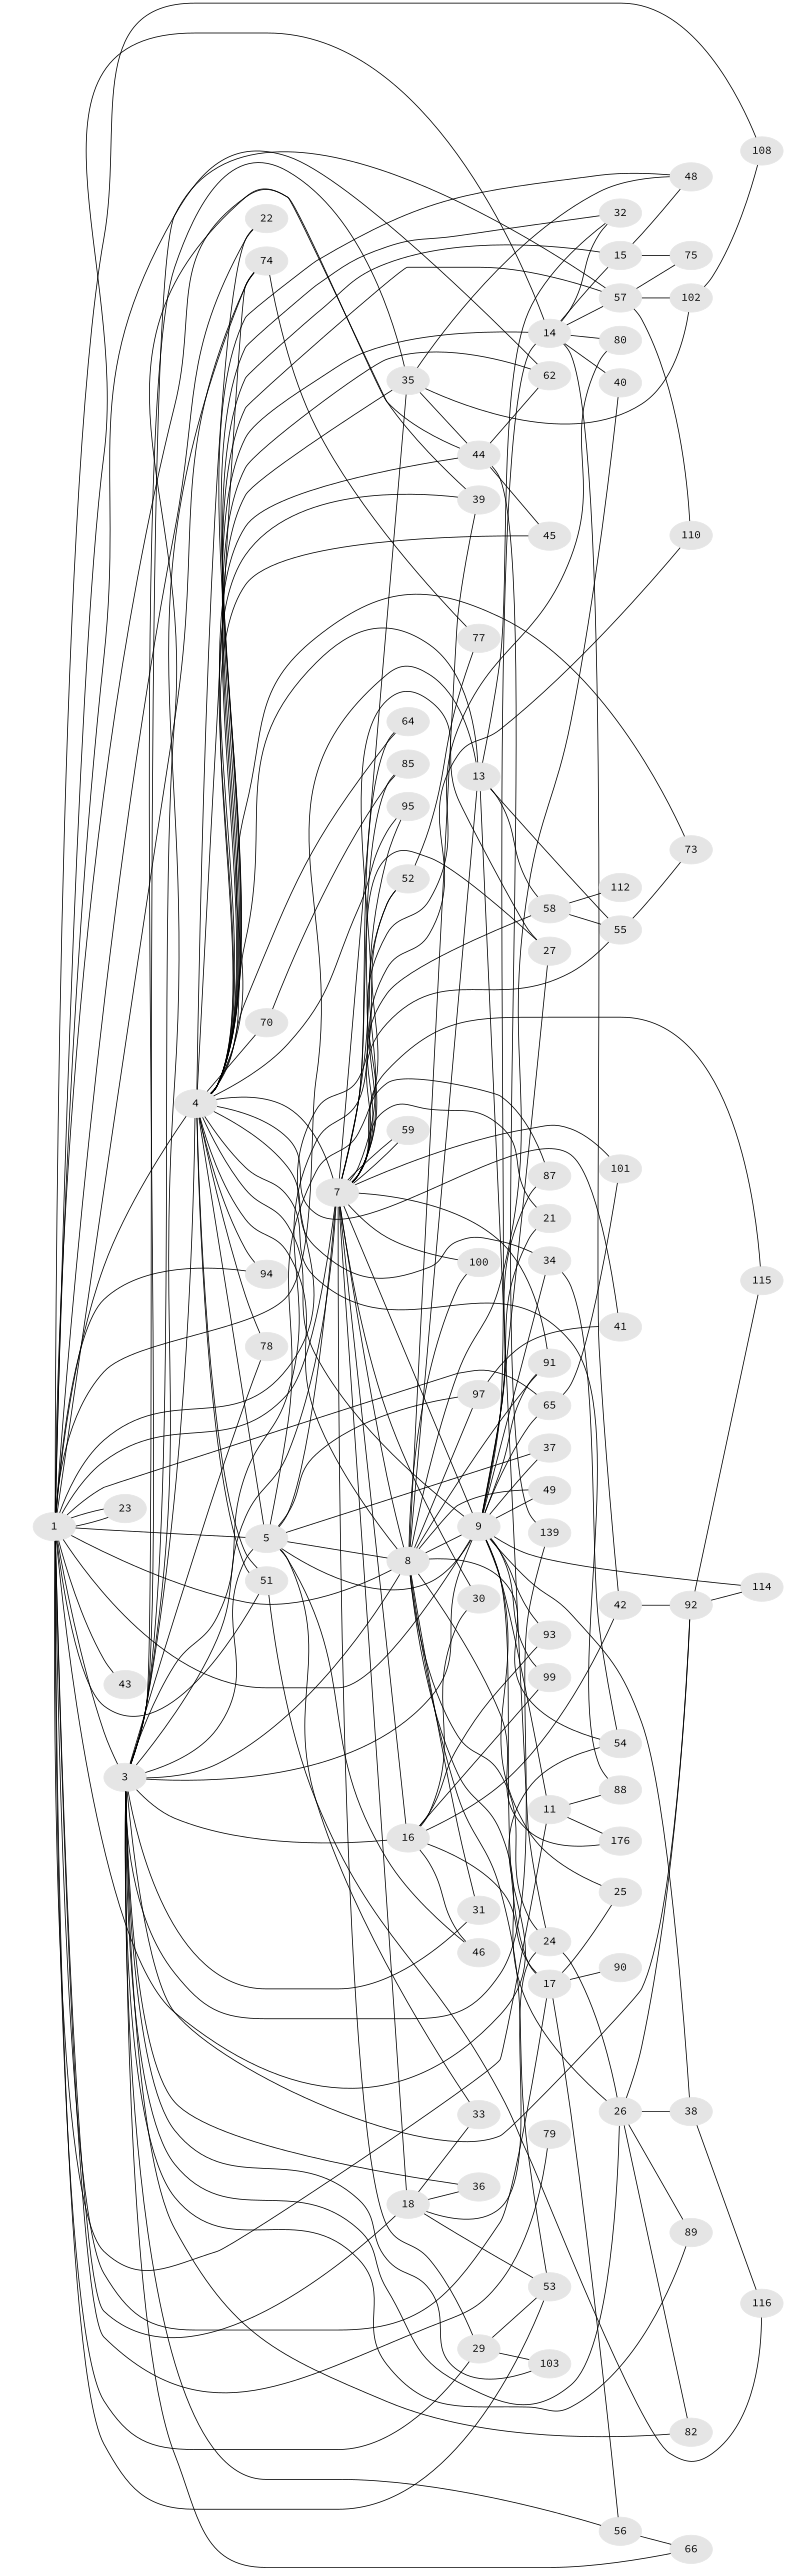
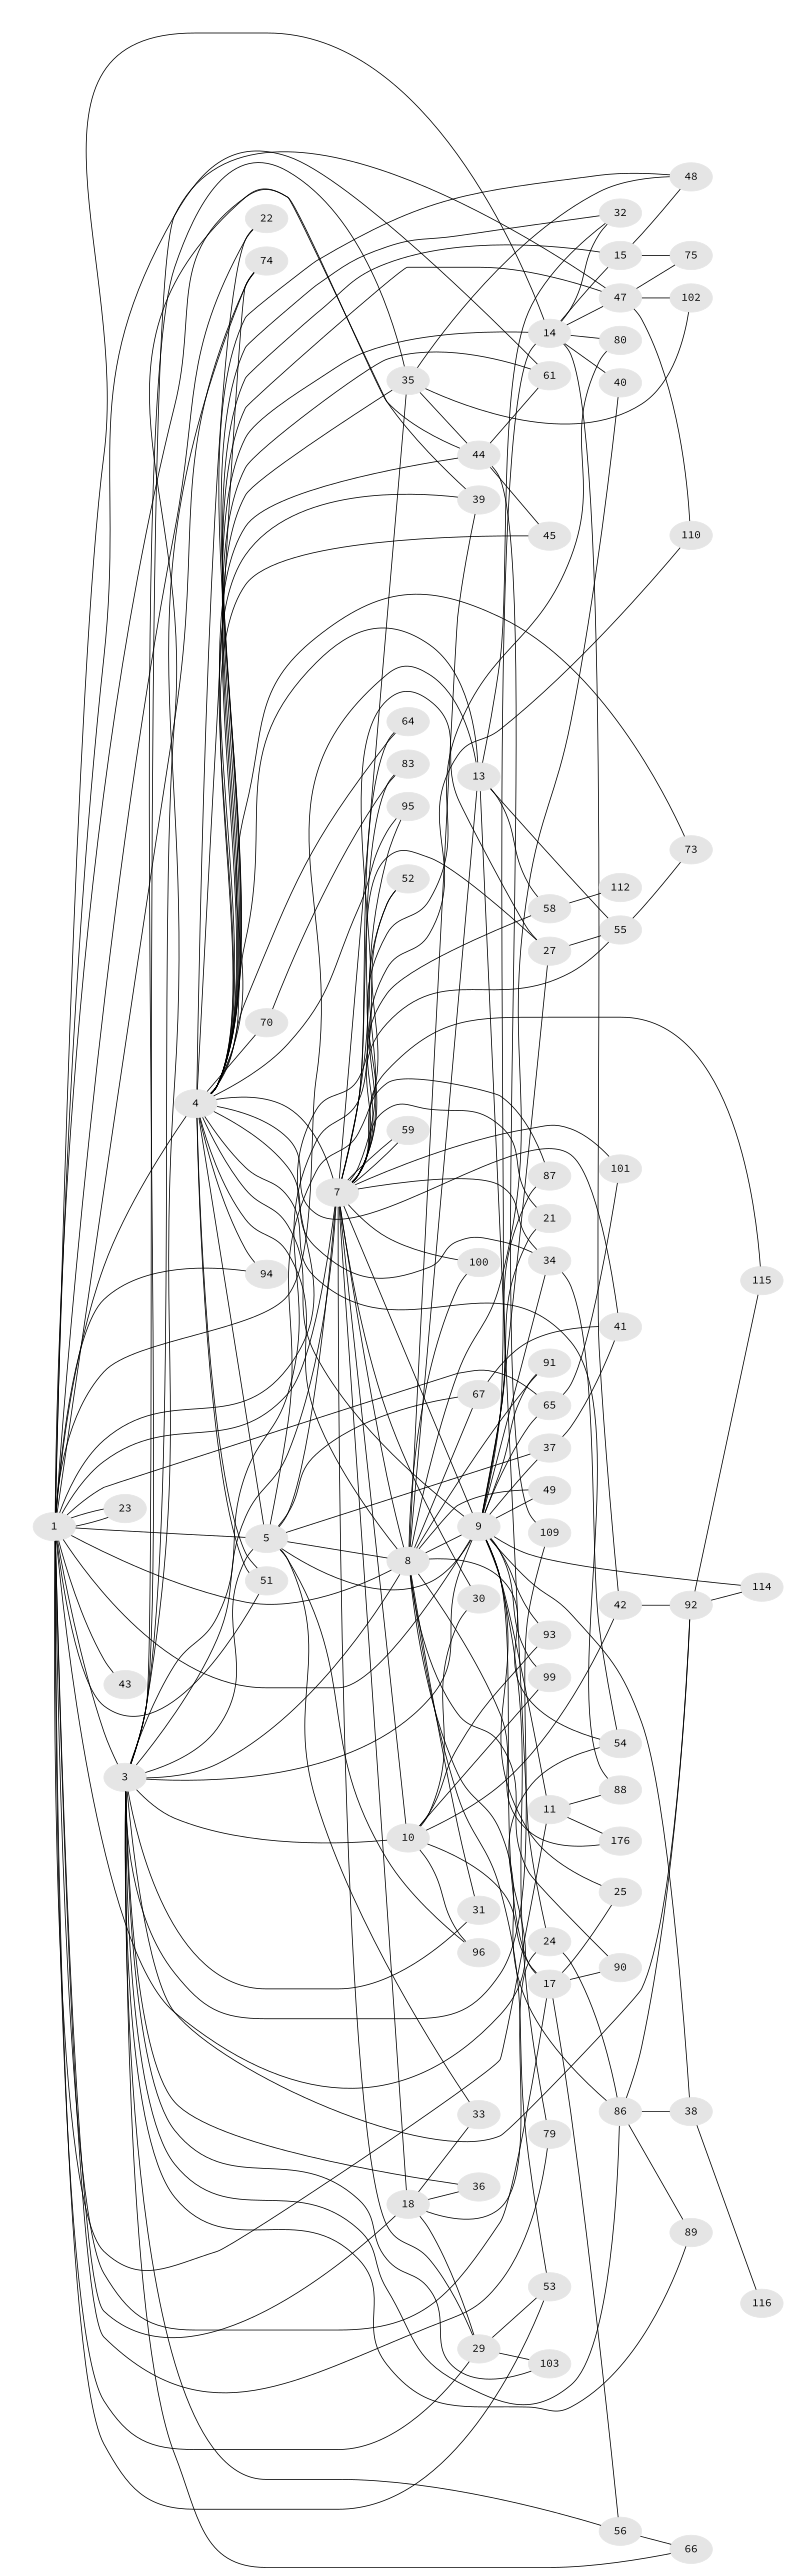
  graph {
    fontname="Source Code Pro"
    rankdir=LR
    node [color=gray90 fontname="Source Code Pro" style=filled]
    edge [fontname="Source Code Pro"]
    1 [super="+2"]
    3 [super="+12"]
    4 [super="+6"]
    5 [super="+81"]
    7 [super="+107"]
    8 [super="+10"]
    9 [super="+104"]
    11
    13 [super="+71"]
    14 [super="+68"]
    17 [super="+19"]
    18 [super="+20"]
    22
    23
    27 [super="+60"]
    29 [super="+117"]
    39 [super="+96"]
    43
    51 [super="+63"]
    53 [super="+62"]
    54 [super="+72"]
-   61 [super="+84" label=62]
+   61 [super="+84"]
    65
    74 [super="+86"]
    79
    94
-   108
-   16
-   26 [super="+28"]
+   16 [label=10]
+   26 [super="+28" label=86]
    31
    35 [super="+50"]
    36
    44 [super="+76"]
    56
-   57 [super="+83"]
+   57 [super="+83" label=47]
    66
-   78
-   82
    89
    92 [super="+113"]
    103
-   109 [label=139]
+   109
    15
    32 [super="+47"]
    34
    41 [super="+67"]
    45 [super="+105"]
    48 [super="+111"]
    64
    70
    73
    88
    95
    33
    37
-   46
+   46 [label=96]
    52
-   97
+   97 [label=67]
    21
    30
    55 [super="+69"]
    58
    59
    80
-   85
+   85 [label=83]
    87
    91 [super="+98"]
    100
    101
    110
    115
    40
    49
    90
    n75 [label=176]
    25
    38
    93
    99
    114
    24
    42
    116
-   77
    102
    75
    112
    1 -- 3 [weight=2]
    1 -- 4 [weight=4]
    1 -- 5 [weight=2]
    1 -- 7 [weight=3]
    1 -- 8 [weight=4]
    1 -- 9 [weight=2]
    1 -- 11
    1 -- 13
    1 -- 14
    1 -- 17
    1 -- 18
    1 -- 22
    1 -- 23
    1 -- 23
    1 -- 27
    1 -- 29
    1 -- 39
    1 -- 43
    1 -- 51
    1 -- 53
    1 -- 54
    1 -- 61
    1 -- 65
    1 -- 74
    1 -- 79
    1 -- 94
-   1 -- 108
-   3 -- 4 [weight=2]
    3 -- 5 [weight=2]
    3 -- 7
    3 -- 8 [weight=2]
    3 -- 9
    3 -- 27
    3 -- 74
    3 -- 16
    3 -- 26
    3 -- 31
    3 -- 35
    3 -- 36
    3 -- 44
    3 -- 56
    3 -- 57
    3 -- 66
-   3 -- 78
-   3 -- 82
    3 -- 89
    3 -- 92
    3 -- 103
    3 -- 109
    4 -- 5 [weight=2]
    4 -- 7 [weight=2]
    4 -- 8 [weight=4]
    4 -- 9 [weight=2]
    4 -- 13
    4 -- 14
    4 -- 22
    4 -- 39
    4 -- 51
    4 -- 51
    4 -- 61
    4 -- 74
    4 -- 94
    4 -- 35
    4 -- 44
    4 -- 57
-   4 -- 78
    4 -- 15
    4 -- 32
    4 -- 34
    4 -- 41
    4 -- 45 [weight=2]
    4 -- 48
    4 -- 64
    4 -- 70 [weight=2]
    4 -- 73
    4 -- 88
    4 -- 95
    5 -- 7 [weight=2]
    5 -- 8 [weight=2]
    5 -- 9
    5 -- 33
    5 -- 37
    5 -- 46
    5 -- 52
    5 -- 97
    7 -- 8 [weight=2]
    7 -- 9
    7 -- 18 [weight=2]
    7 -- 29
    7 -- 16
    7 -- 35
    7 -- 64
    7 -- 95
    7 -- 52
    7 -- 21
    7 -- 30
    7 -- 55
    7 -- 58
    7 -- 59
    7 -- 59
    7 -- 80
    7 -- 85
    7 -- 87
-   7 -- 91
+   7 -- 34
    7 -- 100
    7 -- 101
    7 -- 110
    7 -- 115
    8 -- 9 [weight=2]
    8 -- 13
    8 -- 39
    8 -- 53
    8 -- 54
    8 -- 26
    8 -- 31
    8 -- 97
    8 -- 91
    8 -- 100
    8 -- 40
    8 -- 49
-   8 -- 24
+   8 -- 90
    8 -- n75
    9 -- 11
    9 -- 14
    9 -- 17
    9 -- 27
    9 -- 65
+   9 -- 79
    9 -- 34 [weight=2]
    9 -- 37
    9 -- 21
    9 -- 87
    9 -- 91
    9 -- 49
    9 -- 25
    9 -- 38
    9 -- 93
    9 -- 99
    9 -- 114
    11 -- 88
    11 -- n75
    13 -- 32
    13 -- 55
    13 -- 58
    13 -- 24
    14 -- 57
    14 -- 15
    14 -- 32
    14 -- 80
    14 -- 40
    14 -- 42
    17 -- 56
    17 -- 90
    17 -- 25
-   18 -- 53
+   18 -- 29
    18 -- 36
    18 -- 33
    18 -- 24
-   58 -- 55
+   27 -- 55
    29 -- 53
    29 -- 103
-   51 -- 116
    65 -- 101
-   74 -- 77
    16 -- 17
    16 -- 46
    16 -- 30
    16 -- 93
    16 -- 99
    16 -- 42
-   26 -- 82
    26 -- 89
    26 -- 92
    26 -- 38
    35 -- 44
    35 -- 48
    35 -- 102
    44 -- 61
    44 -- 109
    44 -- 45
    56 -- 66
    57 -- 110
    57 -- 102
    57 -- 75
    92 -- 115
    92 -- 114
    15 -- 48
    15 -- 75
    34 -- 54
    70 -- 85
-   52 -- 77
+   37 -- 41
    97 -- 41
    55 -- 73
    58 -- 112
    38 -- 116
    24 -- 26
    42 -- 92
-   102 -- 108
  }
